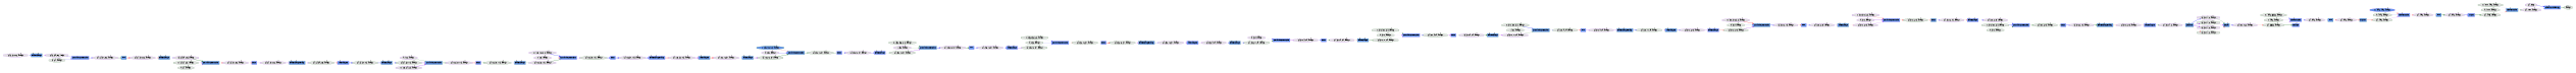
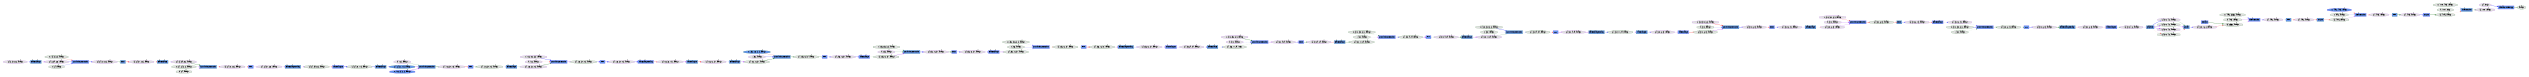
  digraph {
    rankdir=LR
    node [color=purple fillcolor="#E0E0E0" shape=octagon style=filled]
    edge [arrowhead=vee color=blue style=solid]
    n1 [label="(64, 512, 8, 15), float32"]
    n2 [fillcolor="#6495ED" label=MaxPoolingND shape=record]
    n3 [label="(64, 512, 4, 8), float32"]
    n4 [color=darkgreen label="W: (512, 512, 3, 3), float32"]
    n5 [fillcolor="#6495ED" label=Convolution2DFunction shape=record]
    n6 [color=darkgreen label="(64, 512, 9, 29), float32"]
    n7 [color=darkgreen fillcolor="#6495ED" label=ReLU shape=record]
    n8 [label="(64, 4096), float32"]
    n9 [color=darkgreen fillcolor="#6495ED" label=Dropout shape=record]
    n10 [label="(64, 512, 6, 15), float32"]
    n11 [fillcolor="#6495ED" label=HaloExchange shape=record]
    n12 [label="(64, 512, 8, 15), float32"]
    n13 [color=darkgreen fillcolor="#6495ED" label=ReLU shape=record]
    n14 [label="(64, 4096), float32"]
    n15 [fillcolor="#6495ED" label=Dropout shape=record]
    n16 [label="b: (128), float32"]
    n17 [color=darkgreen fillcolor="#6495ED" label=Convolution2DFunction shape=record]
    n18 [label="(64, 128, 30, 113), float32"]
+   n19 [color=darkgreen label="W: (64, 3, 3, 3), float32"]
    n20 [fillcolor="#6495ED" label=Convolution2DFunction shape=record]
    n21 [label="(64, 64, 57, 226), float32"]
    n22 [color=darkgreen label="(64, 512, 6, 15), float32"]
    n23 [fillcolor="#6495ED" label=ReLU shape=record]
    n24 [label="(64, 512, 6, 15), float32"]
    n25 [fillcolor="#6495ED" label=Convolution2DFunction shape=record]
    n26 [color=darkgreen label="b: (512), float32"]
    n27 [color=darkgreen fillcolor="#6495ED" label=Concat shape=record]
    n28 [label="(64, 512, 16, 8), float32"]
    n29 [color=darkgreen label="(64, 65536), float32"]
    n30 [label="W: (128, 128, 3, 3), float32"]
    n31 [fillcolor="#6495ED" label=Convolution2DFunction shape=record]
    n32 [color=darkgreen label="(64, 128, 30, 113), float32"]
    n33 [color=darkgreen fillcolor="#6495ED" label=HaloExchangePooling shape=record]
    n34 [color=darkgreen label="W: (512, 512, 3, 3), float32"]
    n35 [color=darkgreen fillcolor="#6495ED" label=Convolution2DFunction shape=record]
    n36 [color=darkgreen label="(64, 512, 9, 29), float32"]
    n37 [color=darkgreen fillcolor="#6495ED" label=AllGather shape=record]
    n38 [label="(64, 512, 4, 8), float32"]
    n39 [color=darkgreen label="(64, 512, 4, 8), float32"]
    n40 [label="(64, 512, 4, 8), float32"]
    n41 [color=darkgreen label="(64, 512, 4, 8), float32"]
    n42 [label="b: (128), float32"]
    n43 [color=darkgreen label="b: (512), float32"]
    n44 [color=darkgreen fillcolor="#6495ED" label="W: (256, 128, 3, 3), float32"]
    n45 [color=darkgreen fillcolor="#6495ED" label=Convolution2DFunction shape=record]
    n46 [color=darkgreen label="(64, 256, 16, 57), float32"]
    n47 [label="W: (512, 512, 3, 3), float32"]
    n48 [color=darkgreen fillcolor="#6495ED" label=Convolution2DFunction shape=record]
    n49 [label="(64, 512, 6, 15), float32"]
    n50 [color=darkgreen fillcolor="#6495ED" label=HaloExchangePooling shape=record]
    n51 [color=darkgreen label="(64, 64, 59, 226), float32"]
    n52 [fillcolor="#6495ED" label=MaxPoolingND shape=record]
    n53 [label="b: (256), float32"]
    n54 [color=darkgreen label="b: (512), float32"]
    n55 [color=darkgreen label="W: (256, 256, 3, 3), float32"]
    n56 [color=darkgreen fillcolor="#6495ED" label=Convolution2DFunction shape=record]
    n57 [label="(64, 256, 16, 57), float32"]
    n58 [label="(64), int32"]
    n59 [fillcolor="#6495ED" label=SoftmaxCrossEntropy shape=record]
    n60 [color=darkgreen label=float32]
    n61 [label="W: (512, 512, 3, 3), float32"]
    n62 [fillcolor="#6495ED" label=Convolution2DFunction shape=record]
    n63 [color=darkgreen label="(64, 512, 6, 15), float32"]
    n64 [fillcolor="#6495ED" label=LinearFunction shape=record]
    n65 [label="(64, 4096), float32"]
    n66 [fillcolor="#6495ED" label=Reshape shape=record]
    n67 [label="b: (256), float32"]
    n68 [fillcolor="#6495ED" label=ReLU shape=record]
    n69 [color=darkgreen label="(64, 128, 30, 113), float32"]
    n70 [fillcolor="#6495ED" label=LinearFunction shape=record]
    n71 [label="(64, 4096), float32"]
    n72 [label="b: (512), float32"]
    n73 [color=darkgreen fillcolor="#6495ED" label=HaloExchange shape=record]
    n74 [label="(64, 128, 32, 113), float32"]
    n75 [color=darkgreen label="(64, 4096), float32"]
    n76 [fillcolor="#6495ED" label=HaloExchangePooling shape=record]
    n77 [label="(64, 128, 32, 113), float32"]
    n78 [color=darkgreen fillcolor="#6495ED" label=MaxPoolingND shape=record]
    n79 [color=darkgreen label="W: (256, 256, 3, 3), float32"]
    n80 [fillcolor="#6495ED" label=Convolution2DFunction shape=record]
    n81 [color=darkgreen label="(64, 256, 16, 57), float32"]
    n82 [color=darkgreen label="W: (512, 512, 3, 3), float32"]
    n83 [color=darkgreen label="b: (256), float32"]
    n84 [color=darkgreen label="b: (512), float32"]
    n85 [fillcolor="#6495ED" label=ReLU shape=record]
    n86 [label="(64, 128, 30, 113), float32"]
    n87 [color=darkgreen fillcolor="#6495ED" label=HaloExchange shape=record]
    n88 [label="(64, 64, 59, 226), float32"]
    n89 [color=darkgreen fillcolor="#6495ED" label=Convolution2DFunction shape=record]
+   n90 [label="W: (512, 256, 3, 3), float32"]
    n91 [fillcolor="#6495ED" label=Convolution2DFunction shape=record]
    n92 [label="(64, 512, 9, 29), float32"]
    n93 [label="(64, 128, 16, 57), float32"]
    n94 [color=darkgreen fillcolor="#6495ED" label=HaloExchange shape=record]
    n95 [color=darkgreen label="(64, 4096), float32"]
    n96 [color=darkgreen fillcolor="#6495ED" label=LinearFunction shape=record]
    n97 [color=darkgreen label="W: (4096, 65536), float32"]
    n98 [label="(64, 1000), float32"]
    n99 [label="b: (512), float32"]
    n100 [color=darkgreen label="b: (4096), float32"]
    n101 [fillcolor="#6495ED" label=HaloExchange shape=record]
    n102 [color=darkgreen label="(64, 512, 8, 15), float32"]
    n103 [fillcolor="#6495ED" label=ReLU shape=record]
    n104 [color=darkgreen label="(64, 256, 16, 57), float32"]
    n105 [label="(64, 64, 57, 226), float32"]
    n106 [fillcolor="#6495ED" label=ReLU shape=record]
    n107 [label="(64, 512, 6, 15), float32"]
    n108 [color=darkgreen fillcolor="#6495ED" label=HaloExchange shape=record]
    n109 [fillcolor="#6495ED" label=MaxPoolingND shape=record]
    n110 [label="(64, 256, 9, 29), float32"]
    n111 [color=darkgreen fillcolor="#6495ED" label=HaloExchange shape=record]
    n112 [color=darkgreen label="(64, 128, 18, 57), float32"]
    n113 [fillcolor="#6495ED" label="W: (4096, 4096), float32"]
    n114 [label="(64, 256, 16, 57), float32"]
    n115 [fillcolor="#6495ED" label=HaloExchange shape=record]
    n116 [color=darkgreen label="(64, 256, 18, 57), float32"]
    n117 [fillcolor="#6495ED" label=ReLU shape=record]
    n118 [color=darkgreen label="(64, 64, 30, 113), float32"]
    n119 [color=darkgreen fillcolor="#6495ED" label=HaloExchange shape=record]
    n120 [fillcolor="#6495ED" label=HaloExchange shape=record]
    n121 [color=darkgreen label="(64, 256, 18, 57), float32"]
    n122 [color=darkgreen fillcolor="#6495ED" label=ReLU shape=record]
    n123 [color=darkgreen label="b: (4096), float32"]
    n124 [fillcolor="#6495ED" label=ReLU shape=record]
    n125 [label="(64, 64, 57, 226), float32"]
    n126 [color=darkgreen fillcolor="#6495ED" label=HaloExchange shape=record]
    n127 [label="(64, 512, 11, 29), float32"]
-   n128 [color=darkgreen label="(64, 64, 32, 113), float32"]
+   n128 [color=darkgreen fillcolor="#6495ED" label="(64, 64, 32, 113), float32"]
    n129 [color=darkgreen label="W: (1000, 4096), float32"]
    n130 [fillcolor="#6495ED" label=ReLU shape=record]
    n131 [label="(64, 512, 9, 29), float32"]
    n132 [label="(64, 64, 57, 226), float32"]
-   n133 [color=darkgreen label="(64, 256, 11, 29), float32"]
+   n133 [color=darkgreen label="(64, 256, 11, 29), int32"]
    n134 [fillcolor="#6495ED" label=ReLU shape=record]
    n135 [label="(64, 512, 9, 29), float32"]
    n136 [color=darkgreen fillcolor="#6495ED" label=HaloExchange shape=record]
-   n137 [color=darkgreen label="b: (1000), float32"]
-   n138 [label="(64, 3, 59, 226), int32"]
+   n137 [color=darkgreen label="b: (1000), int32"]
+   n138 [label="(64, 3, 59, 226), float32"]
    n139 [label="(64, 512, 9, 29), float32"]
    n140 [color=darkgreen fillcolor="#6495ED" label=HaloExchangePooling shape=record]
    n141 [color=darkgreen label="(64, 512, 11, 29), float32"]
    n142 [color=darkgreen fillcolor="#6495ED" label=HaloExchange shape=record]
    n143 [fillcolor="#6495ED" label=ReLU shape=record]
    n144 [fillcolor="#6495ED" label=ReLU shape=record]
    n145 [label="(64, 256, 16, 57), float32"]
    n146 [color=darkgreen fillcolor="#6495ED" label=ReLU shape=record]
-   n147 [label="W: (128, 64, 3, 3), float32"]
+   n147 [fillcolor="#6495ED" label="W: (128, 64, 3, 3), float32"]
    n148 [label="(64, 256, 18, 57), float32"]
    n149 [color=darkgreen fillcolor="#6495ED" label=HaloExchangePooling shape=record]
    n150 [label="(64, 512, 8, 15), float32"]
    n151 [color=darkgreen fillcolor="#6495ED" label=MaxPoolingND shape=record]
    n152 [label="(64, 512, 6, 15), float32"]
    n153 [color=darkgreen label="(64, 512, 11, 29), float32"]
    n154 [color=darkgreen label="b: (64), float32"]
    n155 [label="(64, 3, 57, 226), float32"]
    n156 [color=darkgreen label="W: (64, 64, 3, 3), float32"]
    n157 [color=darkgreen label="b: (64), float32"]
    n1 -> n2 [arrowhead=odot color=red]
    n2 -> n3 [color=darkgreen]
    n3 -> n37 [arrowhead=odot color=purple]
    n4 -> n5 [arrowhead=diamond color=darkgreen style=dotted]
    n5 -> n6 [style=dotted]
    n6 -> n130 [color=purple style=bold]
    n7 -> n8 [color=red style=dotted]
    n8 -> n9 [color=red]
    n9 -> n75 [color=red]
    n10 -> n11 [color=red]
    n11 -> n12 [arrowhead=diamond style=dotted]
    n12 -> n25 [style=dotted]
    n13 -> n14 [color=darkgreen style=bold]
    n14 -> n15 [arrowhead=odot style=bold]
    n15 -> n95 [arrowhead=diamond color=darkgreen style=bold]
    n16 -> n17 [arrowhead=odot color=darkgreen]
    n17 -> n18 [arrowhead=odot color=darkgreen style=bold]
    n18 -> n68 [arrowhead=odot color=red style=bold]
+   n19 -> n20 [arrowhead=diamond color=red]
    n20 -> n21 [arrowhead=diamond]
    n21 -> n146 [arrowhead=odot color=darkgreen style=bold]
    n22 -> n23 [color=darkgreen style=dotted]
    n23 -> n24 [arrowhead=odot style=bold]
    n24 -> n33 [arrowhead=diamond color=darkgreen style=bold]
    n25 -> n22 [color=darkgreen]
    n26 -> n5 [arrowhead=diamond color=purple style=dotted]
    n27 -> n28 [arrowhead=diamond]
    n28 -> n29 [color=red]
    n29 -> n70 [color=purple style=dotted]
    n30 -> n31 [style=bold]
    n31 -> n32 [color=purple]
    n32 -> n85 [style=bold]
    n33 -> n1 [arrowhead=odot color=red]
    n34 -> n35 [arrowhead=odot style=bold]
    n35 -> n36 [arrowhead=odot style=dotted]
    n36 -> n143 [arrowhead=diamond color=red]
    n37 -> n38 [arrowhead=odot style=bold]
    n37 -> n39 [arrowhead=diamond color=purple style=bold]
    n37 -> n40 [arrowhead=diamond color=purple style=bold]
    n37 -> n41 [color=red style=dotted]
    n38 -> n27 [arrowhead=diamond color=darkgreen]
    n39 -> n27 [arrowhead=diamond color=purple]
    n40 -> n27 [arrowhead=odot color=purple style=dotted]
    n41 -> n27 [color=red style=dotted]
    n42 -> n31 [arrowhead=diamond color=red style=dotted]
    n43 -> n35 [arrowhead=odot style=dotted]
    n44 -> n45 [arrowhead=odot color=red]
    n45 -> n46 [color=darkgreen]
    n46 -> n117 [arrowhead=odot color=darkgreen]
    n47 -> n48 [color=red style=bold]
    n48 -> n49 [arrowhead=odot style=bold]
    n49 -> n106 [arrowhead=diamond color=red]
    n50 -> n51 [color=purple style=dotted]
    n51 -> n52 [color=red]
    n52 -> n118 [arrowhead=diamond style=bold]
    n53 -> n45 [style=bold]
    n54 -> n48
    n55 -> n56 [color=darkgreen style=dotted]
    n56 -> n57 [arrowhead=diamond style=bold]
    n57 -> n144 [color=darkgreen style=bold]
    n58 -> n59 [style=bold]
    n59 -> n60 [arrowhead=odot color=darkgreen style=bold]
    n61 -> n62 [arrowhead=diamond color=red]
    n62 -> n63 [arrowhead=diamond color=red]
    n63 -> n122 [color=red]
    n64 -> n65 [color=red style=dotted]
    n65 -> n13 [arrowhead=odot color=purple]
-   n29 -> n66 [color=darkgreen style=bold]
+   n66 -> n29 [color=darkgreen style=bold]
    n67 -> n56 [arrowhead=diamond color=darkgreen]
    n68 -> n69 [color=darkgreen]
    n69 -> n73 [arrowhead=odot style=dotted]
    n70 -> n71 [style=dotted]
    n71 -> n7 [arrowhead=odot style=dotted]
    n72 -> n62 [color=purple style=bold]
    n73 -> n74 [arrowhead=odot color=darkgreen]
    n74 -> n31 [arrowhead=odot color=darkgreen style=bold]
    n75 -> n64 [color=purple]
    n76 -> n77 [arrowhead=odot color=red style=bold]
    n77 -> n78 [color=purple style=bold]
    n78 -> n93 [arrowhead=diamond color=red style=bold]
    n79 -> n80 [style=dotted]
    n80 -> n81 [arrowhead=odot color=red style=dotted]
    n81 -> n103 [arrowhead=odot color=darkgreen style=dotted]
    n82 -> n25 [arrowhead=odot style=bold]
    n83 -> n80 [arrowhead=odot]
    n84 -> n25 [arrowhead=diamond color=darkgreen style=dotted]
    n85 -> n86 [style=bold]
    n86 -> n76 [style=bold]
    n87 -> n88 [arrowhead=odot style=dotted]
    n88 -> n89 [color=darkgreen style=bold]
    n89 -> n132 [arrowhead=diamond color=red style=dotted]
+   n90 -> n91 [arrowhead=diamond color=darkgreen style=bold]
    n91 -> n92 [arrowhead=odot color=purple style=bold]
    n92 -> n134 [arrowhead=diamond]
    n93 -> n94 [arrowhead=odot style=dotted]
    n94 -> n112 [color=purple style=bold]
    n95 -> n96 [color=red style=dotted]
    n96 -> n98 [arrowhead=diamond color=darkgreen style=dotted]
    n97 -> n70 [arrowhead=diamond style=dotted]
    n98 -> n59 [arrowhead=odot style=dotted]
    n99 -> n91 [arrowhead=diamond style=dotted]
    n100 -> n70 [arrowhead=odot color=purple]
    n101 -> n102 [arrowhead=odot color=red style=bold]
    n102 -> n48 [arrowhead=diamond color=purple style=bold]
    n103 -> n104 [arrowhead=diamond color=red style=bold]
    n104 -> n149 [arrowhead=diamond color=purple]
    n105 -> n87 [color=red style=dotted]
    n106 -> n107
    n107 -> n108 [arrowhead=odot color=purple]
    n108 -> n150 [arrowhead=odot color=red style=dotted]
    n109 -> n110 [arrowhead=odot color=purple]
    n110 -> n111 [arrowhead=diamond style=dotted]
    n111 -> n133 [style=dotted]
    n112 -> n45 [arrowhead=diamond color=darkgreen style=bold]
    n113 -> n64 [arrowhead=diamond color=red style=dotted]
    n114 -> n115
    n115 -> n116 [arrowhead=odot color=darkgreen style=dotted]
    n116 -> n56 [color=purple style=bold]
    n117 -> n114 [arrowhead=diamond style=dotted]
    n118 -> n119 [arrowhead=odot style=bold]
    n119 -> n128 [arrowhead=diamond style=dotted]
    n120 -> n121 [arrowhead=odot color=purple style=bold]
    n121 -> n80 [arrowhead=odot style=dotted]
    n122 -> n10
    n123 -> n64 [arrowhead=odot]
    n124 -> n125 [arrowhead=odot color=purple]
    n125 -> n50 [color=purple]
    n126 -> n127 [arrowhead=diamond color=purple]
    n127 -> n35 [arrowhead=odot color=darkgreen]
    n128 -> n17 [arrowhead=odot color=purple style=bold]
    n129 -> n96 [arrowhead=odot style=dotted]
    n130 -> n131 [arrowhead=odot color=darkgreen style=dotted]
    n131 -> n126 [color=darkgreen style=bold]
    n132 -> n124 [color=red style=dotted]
    n133 -> n91 [arrowhead=diamond color=darkgreen style=dotted]
    n134 -> n135 [arrowhead=diamond color=darkgreen]
    n135 -> n136 [arrowhead=odot color=red]
    n136 -> n153 [arrowhead=odot color=darkgreen style=bold]
    n137 -> n96 [arrowhead=odot style=dotted]
    n138 -> n20 [arrowhead=odot]
    n139 -> n140 [arrowhead=odot color=purple style=bold]
    n140 -> n141 [arrowhead=diamond]
    n141 -> n151 [color=purple style=dotted]
    n142 -> n138 [color=purple style=dotted]
    n143 -> n139 [arrowhead=odot color=purple style=bold]
    n144 -> n145 [arrowhead=diamond]
    n145 -> n120 [arrowhead=diamond style=dotted]
    n146 -> n105 [arrowhead=diamond color=red style=bold]
    n147 -> n17 [color=purple style=bold]
    n148 -> n109 [color=purple style=dotted]
    n149 -> n148 [arrowhead=odot]
    n150 -> n62 [arrowhead=diamond color=purple]
    n151 -> n152
    n152 -> n101 [arrowhead=odot color=purple]
    n153 -> n5 [arrowhead=odot color=purple style=dotted]
    n154 -> n20
    n155 -> n142 [style=dotted]
    n156 -> n89 [color=purple]
    n157 -> n89 [color=purple style=dotted]
  }
